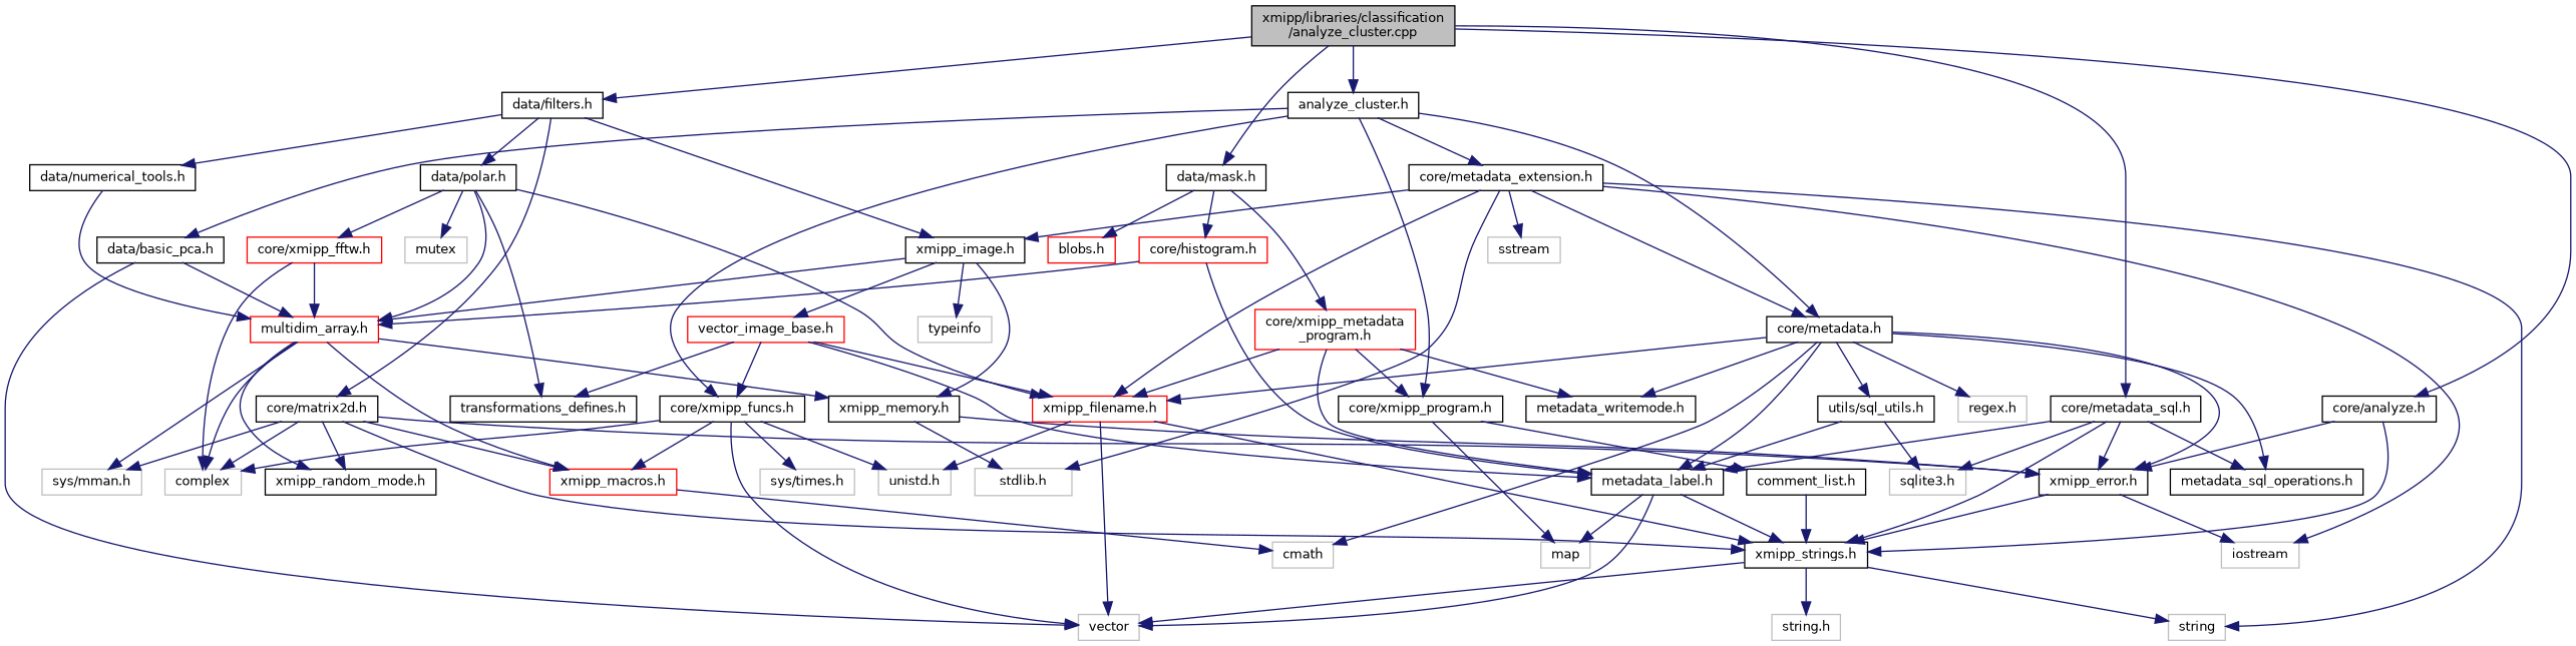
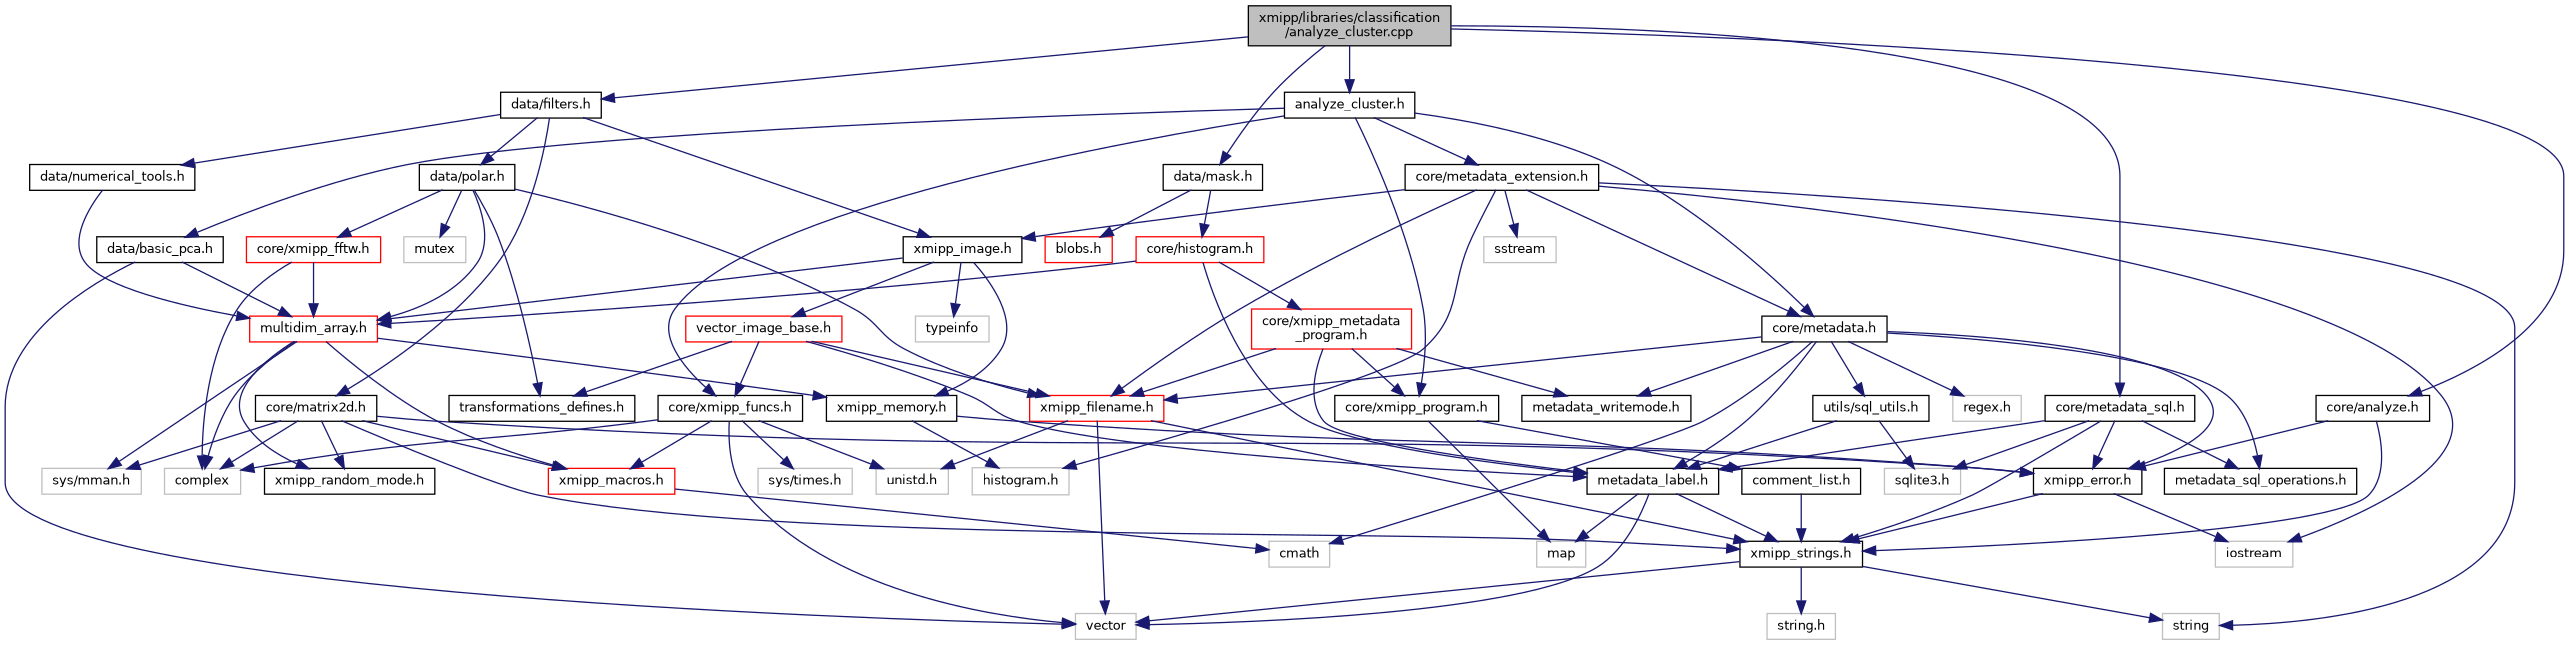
  digraph {
    node [color=black fillcolor=white fontname=Helvetica fontsize=10 shape=record style=filled]
    edge [color=midnightblue fontname=Helvetica fontsize=10 labelfontname=Helvetica labelfontsize=10 style=solid]
    n1 [fillcolor=grey75 fontcolor=black height=0.2 label="xmipp/libraries/classification\l/analyze_cluster.cpp" width=0.4]
    n2 [height=0.2 label="analyze_cluster.h" width=0.4]
    n3 [height=0.2 label="core/analyze.h" width=0.4]
    n4 [height=0.2 label="data/filters.h" width=0.4]
    n5 [height=0.2 label="data/mask.h" width=0.4]
    n6 [height=0.2 label="core/metadata_sql.h" width=0.4]
    n7 [height=0.2 label="core/xmipp_funcs.h" width=0.4]
    n8 [height=0.2 label="core/metadata.h" width=0.4]
    n9 [height=0.2 label="core/metadata_extension.h" width=0.4]
    n10 [height=0.2 label="data/basic_pca.h" width=0.4]
    n11 [height=0.2 label="core/xmipp_program.h" width=0.4]
    n12 [height=0.2 label="xmipp_error.h" width=0.4]
    n13 [height=0.2 label="xmipp_strings.h" width=0.4]
    n14 [height=0.2 label="xmipp_image.h" width=0.4]
    n15 [height=0.2 label="core/matrix2d.h" width=0.4]
    n16 [height=0.2 label="data/numerical_tools.h" width=0.4]
    n17 [height=0.2 label="data/polar.h" width=0.4]
    n18 [color=red height=0.2 label="blobs.h" width=0.4]
    n19 [color=red height=0.2 label="core/histogram.h" width=0.4]
    n20 [color=red height=0.2 label="core/xmipp_metadata\l_program.h" width=0.4]
    n21 [height=0.2 label="metadata_label.h" width=0.4]
    n22 [height=0.2 label="metadata_sql_operations.h" width=0.4]
    n23 [color=grey75 height=0.2 label="sqlite3.h" width=0.4]
    n24 [color=grey75 height=0.2 label=complex width=0.4]
    n25 [color=red height=0.2 label="xmipp_macros.h" width=0.4]
    n26 [color=grey75 height=0.2 label=vector width=0.4]
    n27 [color=grey75 height=0.2 label="unistd.h" width=0.4]
    n28 [color=grey75 height=0.2 label="sys/times.h" width=0.4]
    n29 [color=grey75 height=0.2 label=cmath width=0.4]
    n30 [color=grey75 height=0.2 label="regex.h" width=0.4]
    n31 [height=0.2 label="utils/sql_utils.h" width=0.4]
    n32 [color=red height=0.2 label="xmipp_filename.h" width=0.4]
    n33 [height=0.2 label="metadata_writemode.h" width=0.4]
    n34 [color=grey75 height=0.2 label=string width=0.4]
    n35 [color=grey75 height=0.2 label=iostream width=0.4]
-   n36 [color=grey75 height=0.2 label="stdlib.h" width=0.4]
+   n36 [color=grey75 height=0.2 label="histogram.h" width=0.4]
    n37 [color=grey75 height=0.2 label=sstream width=0.4]
    n38 [color=red height=0.2 label="multidim_array.h" width=0.4]
    n39 [color=grey75 height=0.2 label=map width=0.4]
    n40 [height=0.2 label="comment_list.h" width=0.4]
    n41 [color=grey75 height=0.2 label="string.h" width=0.4]
    n42 [color=grey75 height=0.2 label=typeinfo width=0.4]
    n43 [height=0.2 label="xmipp_memory.h" width=0.4]
    n44 [color=red height=0.2 label="vector_image_base.h" width=0.4]
    n45 [color=grey75 height=0.2 label="sys/mman.h" width=0.4]
    n46 [height=0.2 label="xmipp_random_mode.h" width=0.4]
    n47 [height=0.2 label="transformations_defines.h" width=0.4]
    n48 [color=grey75 height=0.2 label=mutex width=0.4]
    n49 [color=red height=0.2 label="core/xmipp_fftw.h" width=0.4]
    n1 -> n2
    n1 -> n3
    n1 -> n4
    n1 -> n5
    n1 -> n6
    n2 -> n7
    n2 -> n8
    n2 -> n9
    n2 -> n10
    n2 -> n11
    n3 -> n12
    n3 -> n13
    n4 -> n14
    n4 -> n15
    n4 -> n16
    n4 -> n17
    n5 -> n18
    n5 -> n19
-   n5 -> n20
+   n19 -> n20
    n6 -> n12
    n6 -> n13
    n6 -> n21
    n6 -> n22
    n6 -> n23
    n7 -> n24
    n7 -> n25
    n7 -> n26
    n7 -> n27
    n7 -> n28
    n8 -> n12
    n8 -> n21
    n8 -> n22
    n8 -> n29
    n8 -> n30
    n8 -> n31
    n8 -> n32
    n8 -> n33
    n9 -> n8
    n9 -> n14
    n9 -> n32
    n9 -> n34
    n9 -> n35
    n9 -> n36
    n9 -> n37
    n10 -> n26
    n10 -> n38
    n11 -> n39
    n11 -> n40
    n12 -> n13
    n12 -> n35
    n13 -> n26
    n13 -> n34
    n13 -> n41
    n14 -> n38
    n14 -> n42
    n14 -> n43
    n14 -> n44
    n15 -> n12
    n15 -> n13
    n15 -> n24
    n15 -> n25
    n15 -> n45
    n15 -> n46
    n16 -> n38
    n17 -> n32
    n17 -> n38
    n17 -> n47
    n17 -> n48
    n17 -> n49
    n19 -> n21
    n19 -> n38
    n20 -> n11
    n20 -> n21
    n20 -> n32
    n20 -> n33
    n21 -> n13
    n21 -> n26
    n21 -> n39
    n25 -> n29
    n31 -> n21
    n31 -> n23
    n32 -> n13
    n32 -> n26
    n32 -> n27
    n38 -> n24
    n38 -> n25
    n38 -> n43
    n38 -> n45
    n38 -> n46
    n40 -> n13
    n43 -> n12
    n43 -> n36
    n44 -> n7
    n44 -> n21
    n44 -> n32
    n44 -> n47
    n49 -> n24
    n49 -> n38
  }
